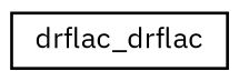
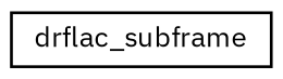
  digraph {
    rankdir=LR
    fontname="IBM Plex Sans"
-   n1 [color=black fillcolor=white fontname="IBM Plex Sans" fontsize=10 height=0.2 label=drflac_drflac shape=record style=filled width=0.4]
+   n1 [color=black fillcolor=white fontname="IBM Plex Sans" fontsize=10 height=0.2 label=drflac_subframe shape=record style=filled width=0.4]
  }
